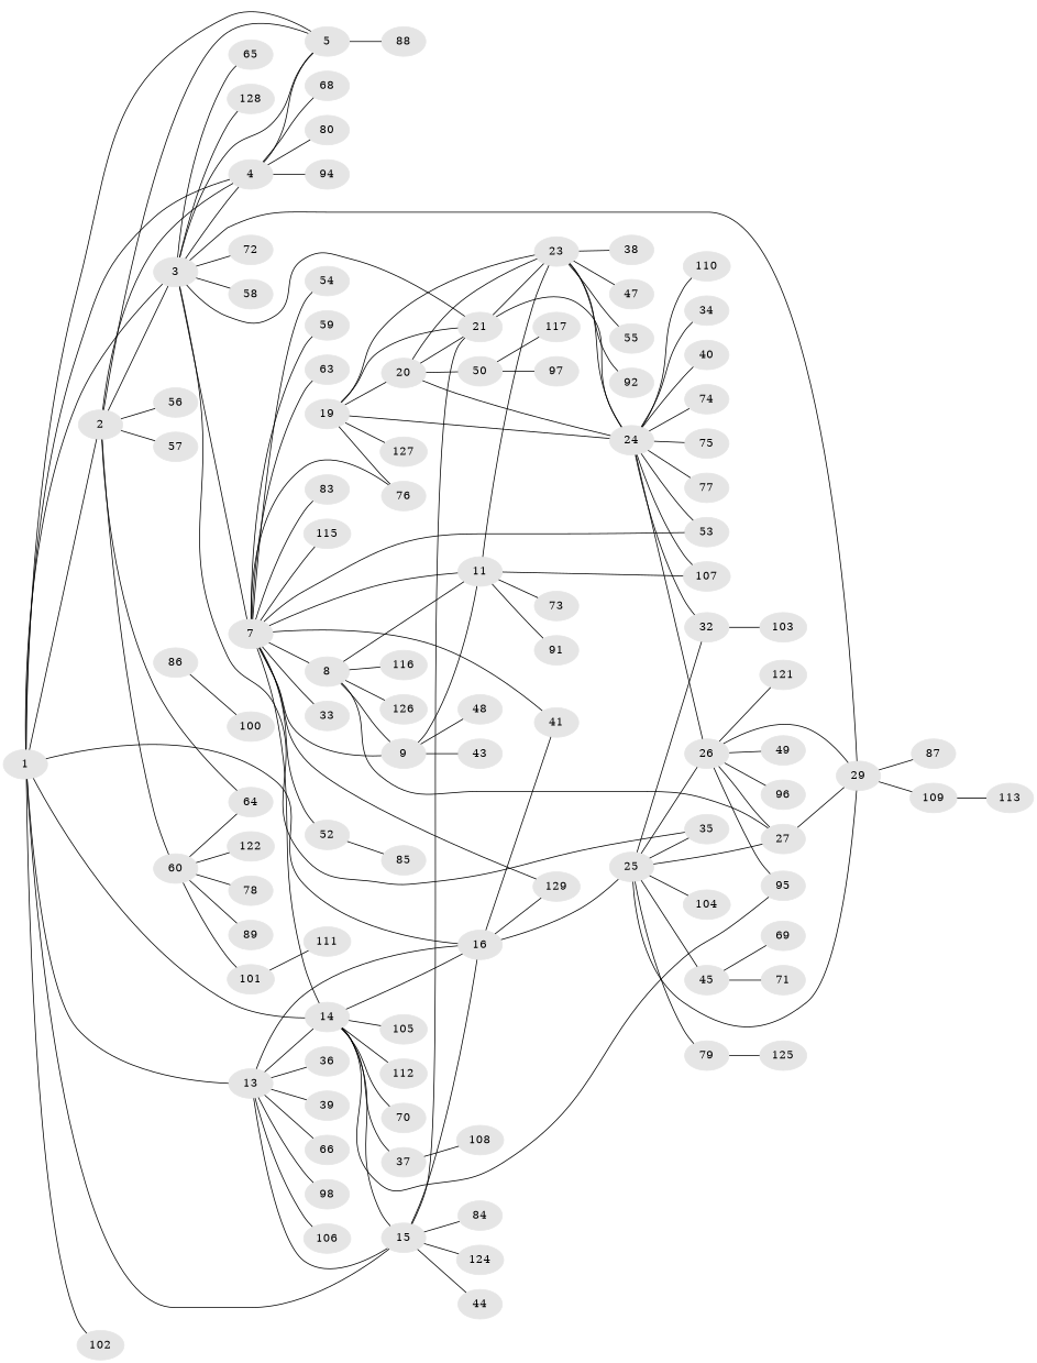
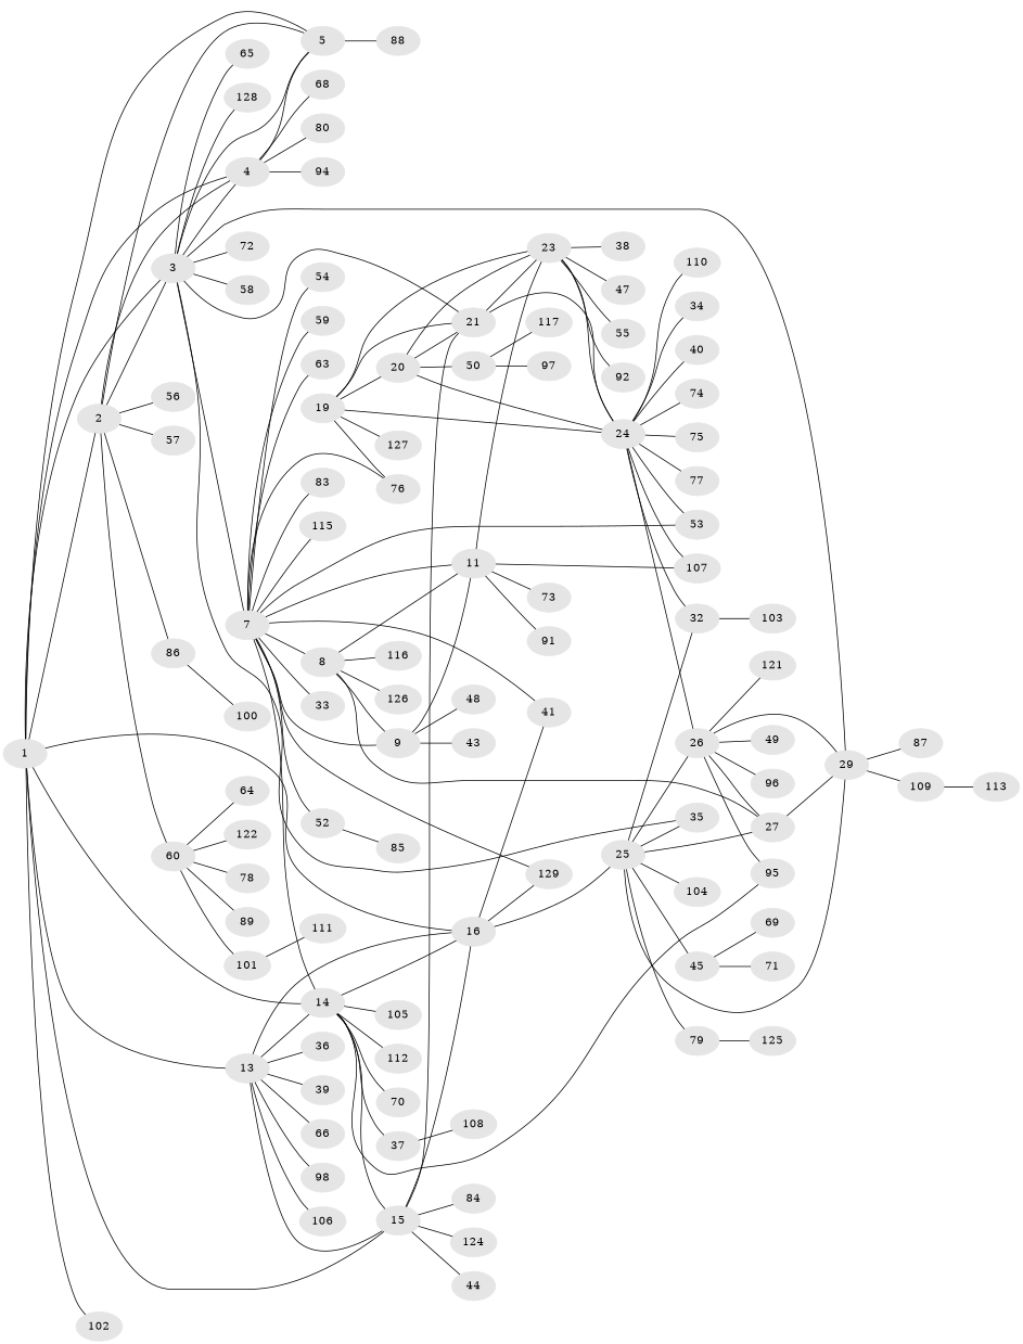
  graph {
    rankdir=LR
    node [color=gray90 style=filled]
    1 [super="+18"]
    2 [super="+31"]
    3 [super="+6"]
    4 [super="+72"]
    5
    13 [super="+46"]
    14 [super="+17"]
    15 [super="+51"]
    16
    102
    56
    57
    60 [super="+119"]
    86
    7 [super="+12"]
    21 [super="+118"]
    29
    35
    n19 [label=72]
    58
    65
    128
    68
    80
    94
    88
    36
    39
    66
    98
    106
    37
    70
    95
    105
    112
    44
    84 [super="+99"]
    124
    41 [super="+81"]
    129
    25 [super="+114"]
    64
    78
    89
    101
    122
    100
    8 [super="+10"]
    9 [super="+93"]
    11 [super="+82"]
    33
    52
    53
    54
    59
    63
    76
    83
    115
    23 [super="+90"]
    24 [super="+61"]
    87
    109
    27 [super="+30"]
    116
    126
    43
    48
    73
    91
    107
    85
    38
    47
    55
    92
    108
    26 [super="+28"]
    32 [super="+67"]
    45 [super="+62"]
    79 [super="+123"]
    104
    19 [super="+22"]
    20
    127
    50 [super="+120"]
    34
    40
    74
    75
    77
    110
    97
    117
    49
    96
    121
    103
    69
    71
    125
    113
    111
    1 -- 2
    1 -- 3 [weight=2]
    1 -- 4
    1 -- 5
    1 -- 13
    1 -- 14 [weight=2]
    1 -- 15
    1 -- 16
    1 -- 102
    2 -- 3 [weight=2]
    2 -- 4
    2 -- 5
    2 -- 56
    2 -- 57
    2 -- 60
-   2 -- 64
+   2 -- 86
    3 -- 4 [weight=2]
    3 -- 5 [weight=2]
    3 -- 7
    3 -- 21
    3 -- 29
    3 -- 35
    3 -- n19
    3 -- 58
    3 -- 65
    3 -- 128
    4 -- 5
    4 -- 68
    4 -- 80
    4 -- 94
    5 -- 88
    13 -- 14 [weight=2]
    13 -- 15
    13 -- 16
    13 -- 36
    13 -- 39
    13 -- 66
    13 -- 98
    13 -- 106
    14 -- 15 [weight=2]
    14 -- 16 [weight=2]
    14 -- 37
    14 -- 70
    14 -- 95
    14 -- 105
    14 -- 112
    15 -- 16
    15 -- 21
    15 -- 44
    15 -- 84
    15 -- 124
    16 -- 41
    16 -- 129
    16 -- 25
    60 -- 64
    60 -- 78
    60 -- 89
    60 -- 101
    60 -- 122
    86 -- 100
    7 -- 14
    7 -- 41
    7 -- 129
    7 -- 8 [weight=4]
    7 -- 9 [weight=2]
    7 -- 11 [weight=2]
    7 -- 33
    7 -- 52
    7 -- 53
    7 -- 54
    7 -- 59
    7 -- 63
    7 -- 76
    7 -- 83
    7 -- 115
    21 -- 23
    21 -- 24
    29 -- 87
    29 -- 109
    37 -- 108
    25 -- 29
    25 -- 35
    25 -- 27 [weight=2]
    25 -- 26 [weight=2]
    25 -- 32
    25 -- 45
    25 -- 79
    25 -- 104
    101 -- 111
    8 -- 9 [weight=2]
    8 -- 11 [weight=2]
    8 -- 27
    8 -- 116
    8 -- 126
    9 -- 11
    9 -- 43
    9 -- 48
    11 -- 23
    11 -- 73
    11 -- 91
    11 -- 107
    52 -- 85
    23 -- 24
    23 -- 38
    23 -- 47
    23 -- 55
    23 -- 92
    24 -- 53
    24 -- 107
    24 -- 26
    24 -- 32
    24 -- 34
    24 -- 40
    24 -- 74
    24 -- 75
    24 -- 77
    24 -- 110
    109 -- 113
    27 -- 29 [weight=2]
    26 -- 29 [weight=2]
    26 -- 95
    26 -- 27 [weight=4]
    26 -- 49
    26 -- 96
    26 -- 121
    32 -- 103
    45 -- 69
    45 -- 71
    79 -- 125
    19 -- 21 [weight=2]
    19 -- 76
    19 -- 23 [weight=2]
    19 -- 24 [weight=2]
    19 -- 20 [weight=2]
    19 -- 127
    20 -- 21
    20 -- 23
    20 -- 24
    20 -- 50
    50 -- 97
    50 -- 117
  }
